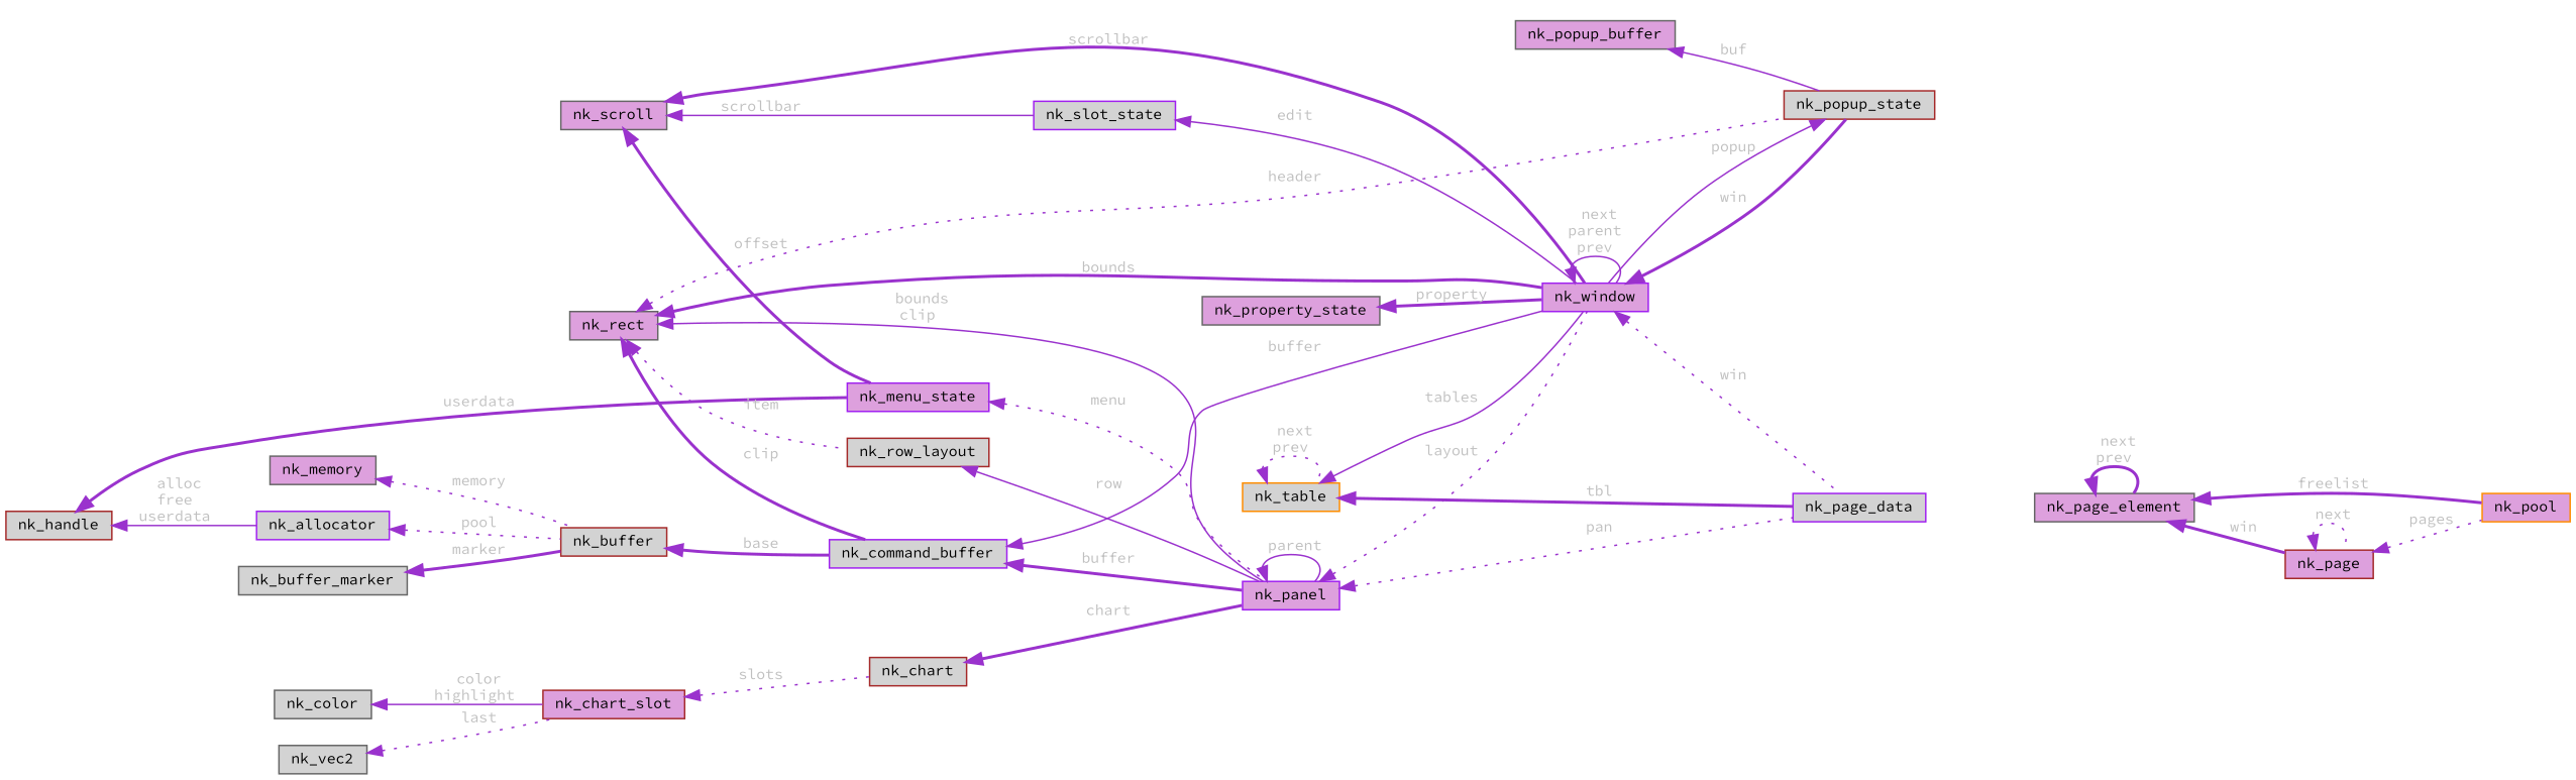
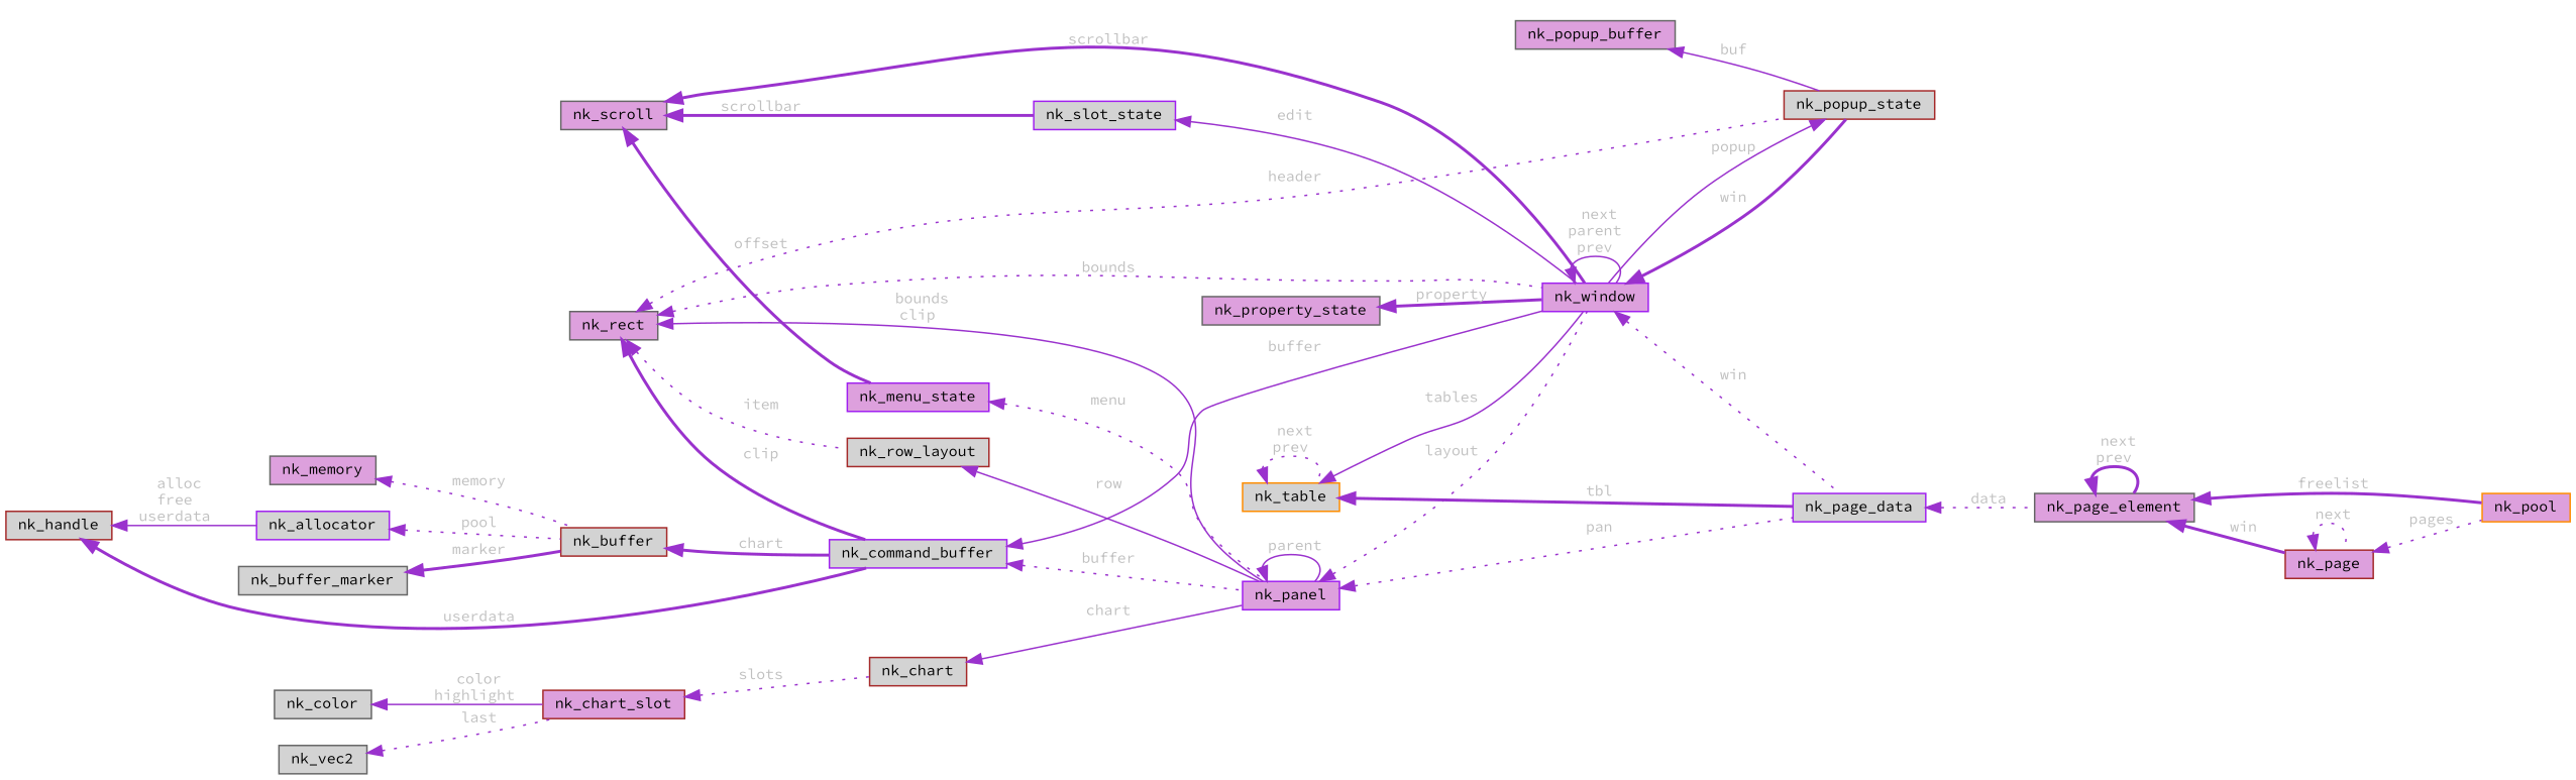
  digraph {
    fontname="Source Code Pro"
    rankdir=LR
    node [color=gray40 fillcolor=lightgrey fontname="Source Code Pro" fontsize=10 shape=box style=filled]
    edge [color=darkorchid3 dir=back fontcolor=grey fontname="Source Code Pro" fontsize=10 labelfontname=Helvetica labelfontsize=10 style=dotted]
    n1 [color=darkorange fillcolor=plum fontcolor=black height=0.2 label=nk_pool width=0.4]
    n2 [color=purple height=0.2 label=nk_allocator width=0.4]
    n3 [color=brown height=0.2 label=nk_buffer width=0.4]
    n4 [color=purple height=0.2 label=nk_command_buffer width=0.4]
    n5 [color=brown height=0.2 label=nk_handle width=0.4]
    n6 [color=purple fillcolor=plum height=0.2 label=nk_window width=0.4]
    n7 [color=purple fillcolor=plum height=0.2 label=nk_panel width=0.4]
    n8 [color=brown fillcolor=plum height=0.2 label=nk_page width=0.4]
    n9 [fillcolor=plum height=0.2 label=nk_page_element width=0.4]
    n10 [color=purple height=0.2 label=nk_page_data width=0.4]
    n11 [color=darkorange height=0.2 label=nk_table width=0.4]
    n12 [color=brown height=0.2 label=nk_popup_state width=0.4]
    n13 [fillcolor=plum height=0.2 label=nk_rect width=0.4]
    n14 [color=brown height=0.2 label=nk_row_layout width=0.4]
    n15 [color=purple fillcolor=plum height=0.2 label=nk_menu_state width=0.4]
    n16 [fillcolor=plum height=0.2 label=nk_scroll width=0.4]
    n17 [color=purple height=0.2 label=nk_slot_state width=0.4]
    n18 [color=brown height=0.2 label=nk_chart width=0.4]
    n19 [color=brown fillcolor=plum height=0.2 label=nk_chart_slot width=0.4]
    n20 [height=0.2 label=nk_color width=0.4]
    n21 [height=0.2 label=nk_vec2 width=0.4]
    n22 [height=0.2 label=nk_buffer_marker width=0.4]
    n23 [fillcolor=plum height=0.2 label=nk_memory width=0.4]
    n24 [fillcolor=plum height=0.2 label=nk_property_state width=0.4]
    n25 [fillcolor=plum height=0.2 label=nk_popup_buffer width=0.4]
    n2 -> n3 [label=" pool"]
-   n3 -> n4 [label=" base" style=bold]
+   n3 -> n4 [label=" chart" style=bold]
    n4 -> n6 [label=" buffer" style=solid]
-   n4 -> n7 [label=" buffer" style=bold]
+   n4 -> n7 [label=" buffer"]
    n5 -> n2 [label=" alloc\nfree\nuserdata" style=solid]
-   n5 -> n15 [label=" userdata" style=bold]
+   n5 -> n4 [label=" userdata" style=bold]
    n6 -> n6 [label=" next\nparent\nprev" style=solid]
    n6 -> n10 [label=" win"]
    n6 -> n12 [label=" win" style=bold]
    n7 -> n6 [label=" layout"]
    n7 -> n7 [label=" parent" style=solid]
    n7 -> n10 [label=" pan"]
    n8 -> n1 [label=" pages"]
    n8 -> n8 [label=" next"]
    n9 -> n1 [label=" freelist" style=bold]
    n9 -> n8 [label=" win" style=bold]
    n9 -> n9 [label=" next\nprev" style=bold]
+   n10 -> n9 [label=" data"]
    n11 -> n6 [label=" tables" style=solid]
    n11 -> n10 [label=" tbl" style=bold]
    n11 -> n11 [label=" next\nprev"]
    n12 -> n6 [label=" popup" style=solid]
    n13 -> n4 [label=" clip" style=bold]
-   n13 -> n6 [label=" bounds" style=bold]
+   n13 -> n6 [label=" bounds"]
    n13 -> n7 [label=" bounds\nclip" style=solid]
    n13 -> n12 [label=" header"]
    n13 -> n14 [label=" item"]
    n14 -> n7 [label=" row" style=solid]
    n15 -> n7 [label=" menu"]
    n16 -> n6 [label=" scrollbar" style=bold]
    n16 -> n15 [label=" offset" style=bold]
-   n16 -> n17 [label=" scrollbar" style=solid]
+   n16 -> n17 [label=" scrollbar" style=bold]
    n17 -> n6 [label=" edit" style=solid]
-   n18 -> n7 [label=" chart" style=bold]
+   n18 -> n7 [label=" chart" style=solid]
    n19 -> n18 [label=" slots"]
    n20 -> n19 [label=" color\nhighlight" style=solid]
    n21 -> n19 [label=" last"]
    n22 -> n3 [label=" marker" style=bold]
    n23 -> n3 [label=" memory"]
    n24 -> n6 [label=" property" style=bold]
    n25 -> n12 [label=" buf" style=solid]
  }
